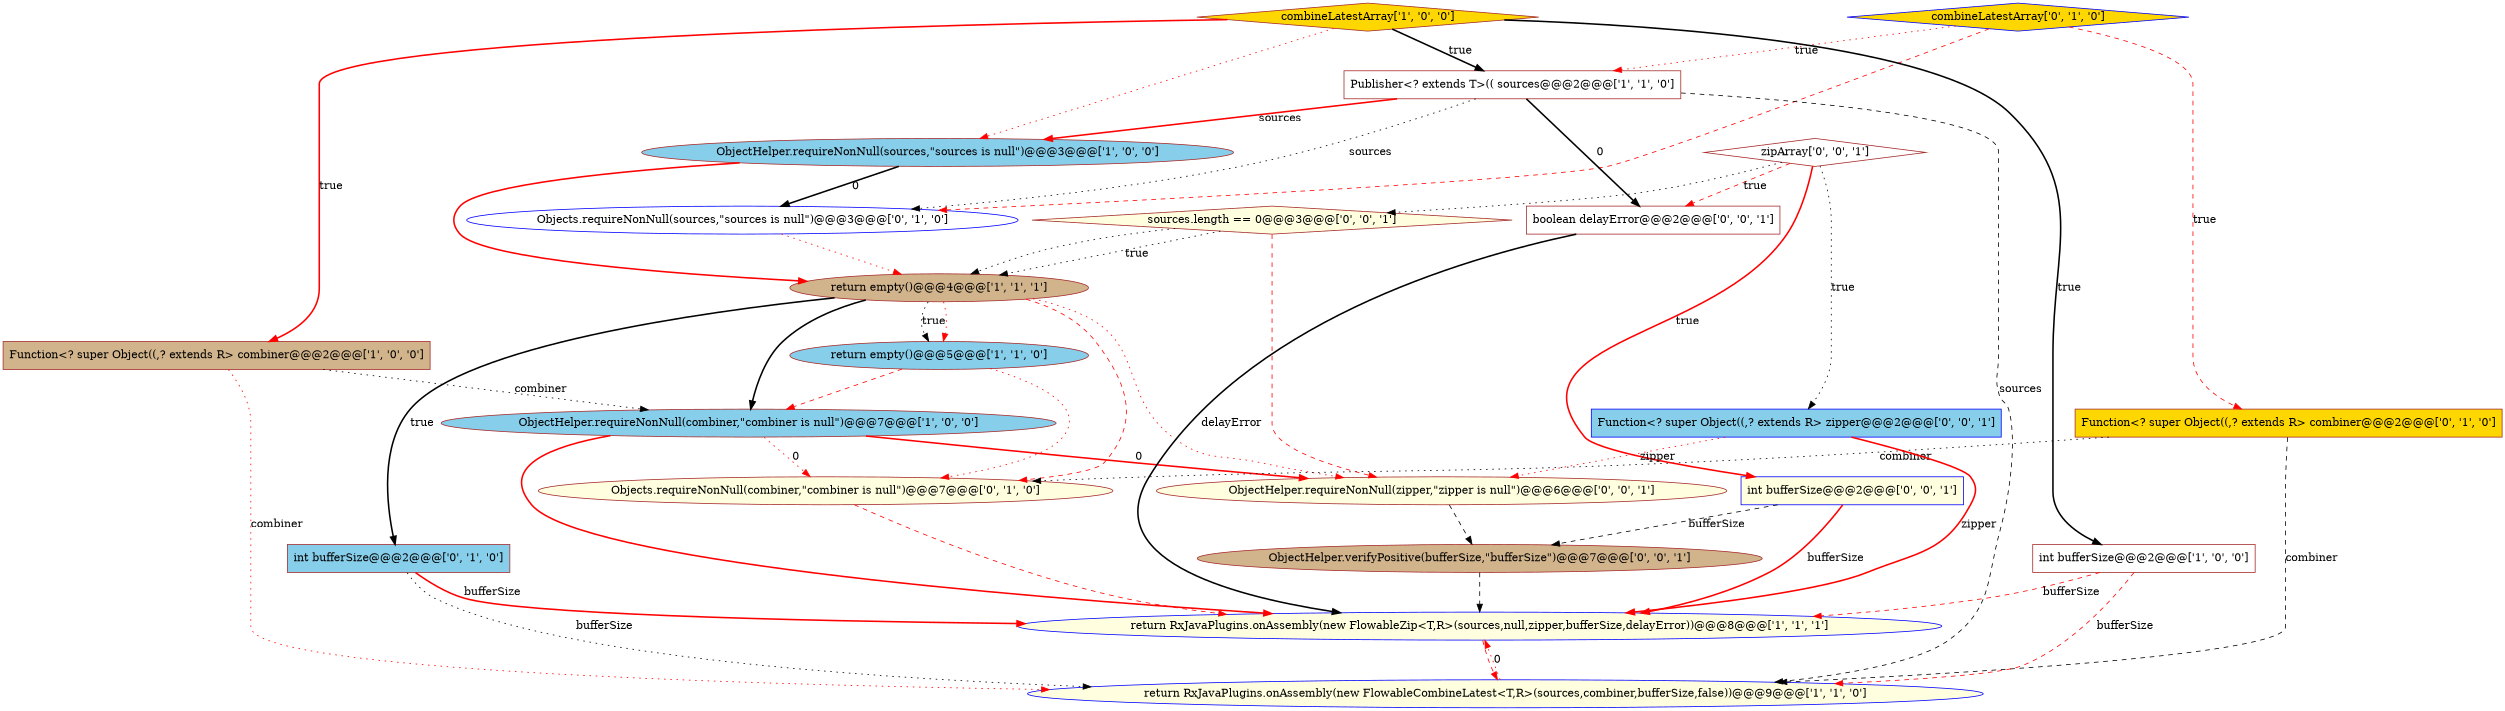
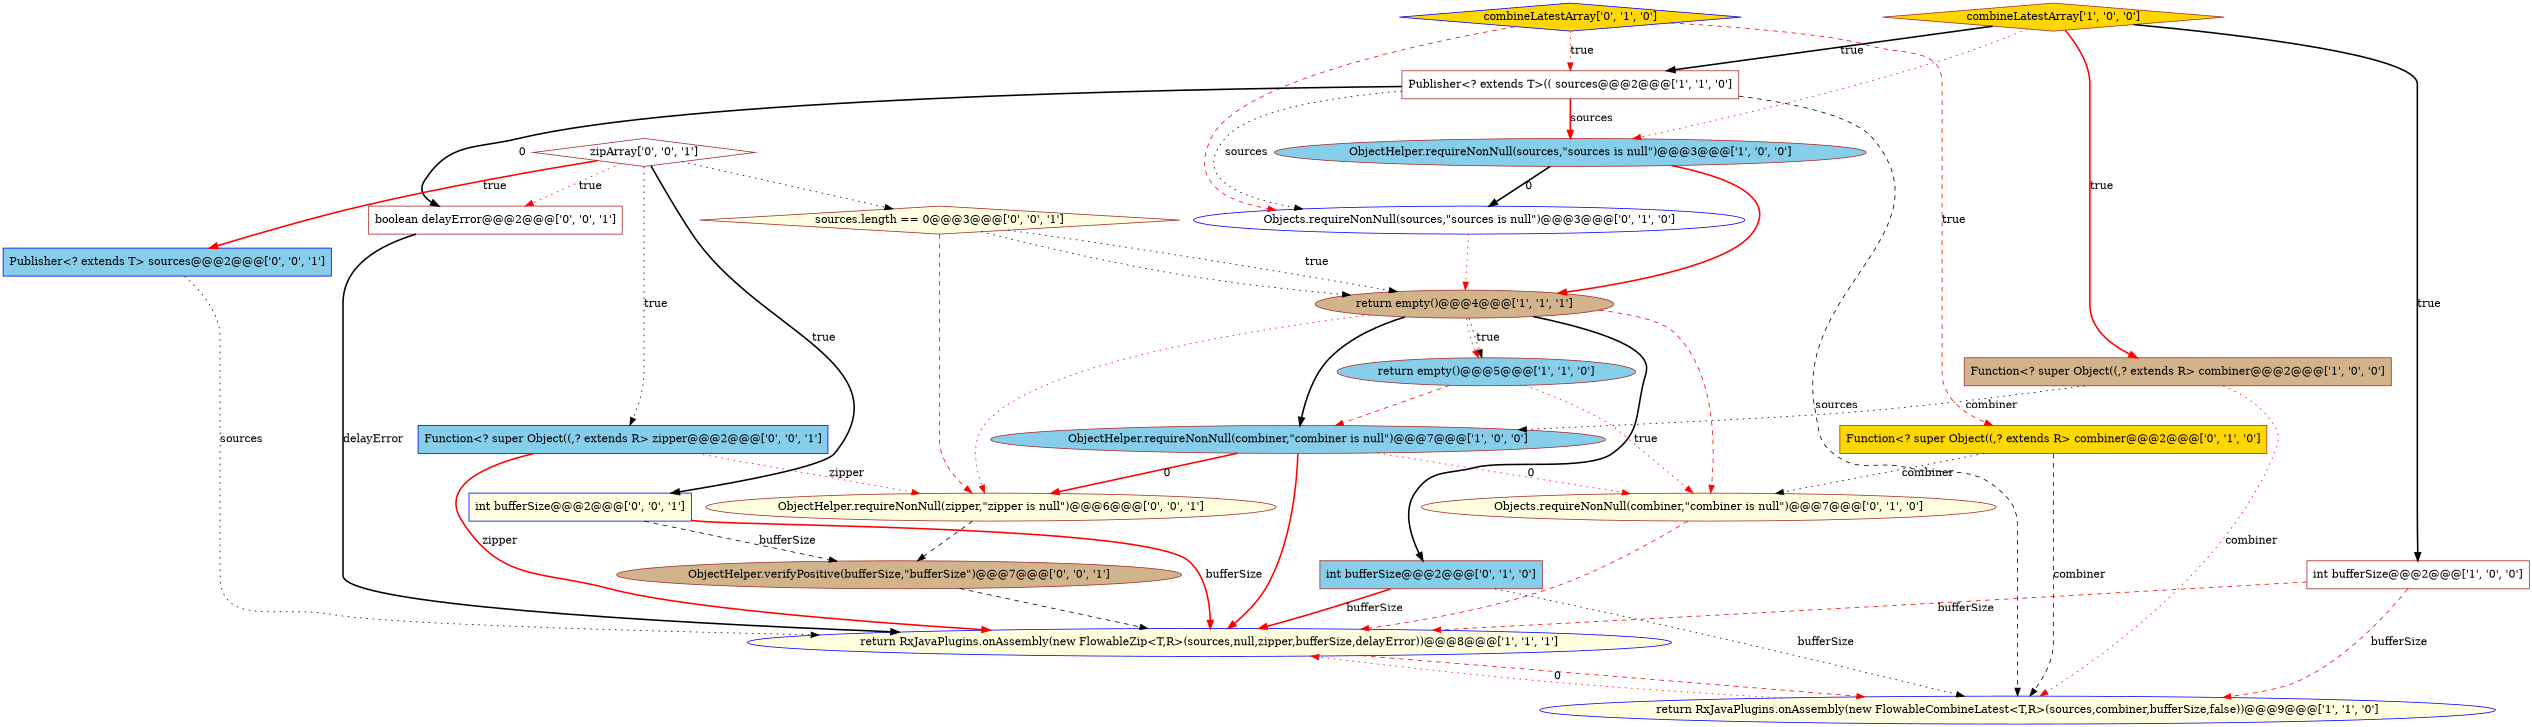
  digraph {
    node [color=brown fillcolor=lightyellow shape=ellipse style=filled]
    edge [color=red style=dotted]
    n1 [fillcolor=tan label="ObjectHelper.verifyPositive(bufferSize,\"bufferSize\")@@@7@@@['0', '0', '1']"]
    n2 [color=blue label="return RxJavaPlugins.onAssembly(new FlowableZip<T,R>(sources,null,zipper,bufferSize,delayError))@@@8@@@['1', '1', '1']"]
    n3 [color=blue label="return RxJavaPlugins.onAssembly(new FlowableCombineLatest<T,R>(sources,combiner,bufferSize,false))@@@9@@@['1', '1', '0']"]
    n4 [fillcolor=tan label="return empty()@@@4@@@['1', '1', '1']"]
    n5 [fillcolor=skyblue label="return empty()@@@5@@@['1', '1', '0']"]
    n6 [fillcolor=skyblue label="ObjectHelper.requireNonNull(combiner,\"combiner is null\")@@@7@@@['1', '0', '0']"]
    n7 [label="Objects.requireNonNull(combiner,\"combiner is null\")@@@7@@@['0', '1', '0']"]
    n8 [label="ObjectHelper.requireNonNull(zipper,\"zipper is null\")@@@6@@@['0', '0', '1']"]
    n9 [fillcolor=skyblue label="int bufferSize@@@2@@@['0', '1', '0']" shape=box]
    n10 [color=blue fillcolor=gold label="combineLatestArray['0', '1', '0']" shape=diamond]
    n11 [color=blue fillcolor=white label="Objects.requireNonNull(sources,\"sources is null\")@@@3@@@['0', '1', '0']"]
    n12 [fillcolor=gold label="Function<? super Object((,? extends R> combiner@@@2@@@['0', '1', '0']" shape=box]
    n13 [fillcolor=white label="Publisher<? extends T>(( sources@@@2@@@['1', '1', '0']" shape=box]
    n14 [fillcolor=white label="boolean delayError@@@2@@@['0', '0', '1']" shape=box]
    n15 [fillcolor=skyblue label="ObjectHelper.requireNonNull(sources,\"sources is null\")@@@3@@@['1', '0', '0']"]
    n16 [label="sources.length == 0@@@3@@@['0', '0', '1']" shape=diamond]
    n17 [fillcolor=white label="zipArray['0', '0', '1']" shape=diamond]
    n18 [color=blue label="int bufferSize@@@2@@@['0', '0', '1']" shape=box]
    n19 [color=blue fillcolor=skyblue label="Function<? super Object((,? extends R> zipper@@@2@@@['0', '0', '1']" shape=box]
+   n20 [color=blue fillcolor=skyblue label="Publisher<? extends T> sources@@@2@@@['0', '0', '1']" shape=box]
    n21 [fillcolor=white label="int bufferSize@@@2@@@['1', '0', '0']" shape=box]
    n22 [fillcolor=gold label="combineLatestArray['1', '0', '0']" shape=diamond]
    n23 [fillcolor=tan label="Function<? super Object((,? extends R> combiner@@@2@@@['1', '0', '0']" shape=box]
    n1 -> n2 [color=black style=dashed]
    n2 -> n3 [style=dashed]
    n3 -> n2 [label=0]
    n4 -> n5 [color=black label=true]
    n4 -> n5
    n4 -> n6 [color=black style=bold]
    n4 -> n7 [style=dashed]
    n4 -> n8
    n4 -> n9 [color=black label=true style=bold]
    n5 -> n6 [style=dashed]
    n5 -> n7
    n6 -> n2 [style=bold]
    n6 -> n7 [label=0]
    n6 -> n8 [label=0 style=bold]
    n7 -> n2 [style=dashed]
    n8 -> n1 [color=black style=dashed]
    n9 -> n2 [label=bufferSize style=bold]
    n9 -> n3 [color=black label=bufferSize]
    n10 -> n11 [style=dashed]
    n10 -> n12 [label=true style=dashed]
    n10 -> n13 [label=true]
    n11 -> n4
    n12 -> n3 [color=black label=combiner style=dashed]
    n12 -> n7 [color=black label=combiner]
    n13 -> n3 [color=black label=sources style=dashed]
    n13 -> n11 [color=black label=sources]
    n13 -> n14 [color=black label=0 style=bold]
    n13 -> n15 [label=sources style=bold]
    n14 -> n2 [color=black label=delayError style=bold]
    n15 -> n4 [style=bold]
    n15 -> n11 [color=black label=0 style=bold]
    n16 -> n4 [color=black]
    n16 -> n4 [color=black label=true]
    n16 -> n8 [style=dashed]
-   n17 -> n14 [label=true style=dashed]
+   n17 -> n14 [label=true]
    n17 -> n16 [color=black]
-   n17 -> n18 [label=true style=bold]
+   n17 -> n18 [color=black label=true style=bold]
    n17 -> n19 [color=black label=true]
+   n17 -> n20 [label=true style=bold]
    n18 -> n1 [color=black label=bufferSize style=dashed]
    n18 -> n2 [label=bufferSize style=bold]
    n19 -> n2 [label=zipper style=bold]
    n19 -> n8 [label=zipper]
+   n20 -> n2 [color=black label=sources]
    n21 -> n2 [label=bufferSize style=dashed]
    n21 -> n3 [label=bufferSize style=dashed]
    n22 -> n13 [color=black label=true style=bold]
    n22 -> n15
    n22 -> n21 [color=black label=true style=bold]
    n22 -> n23 [label=true style=bold]
    n23 -> n3 [label=combiner]
    n23 -> n6 [color=black label=combiner]
  }
